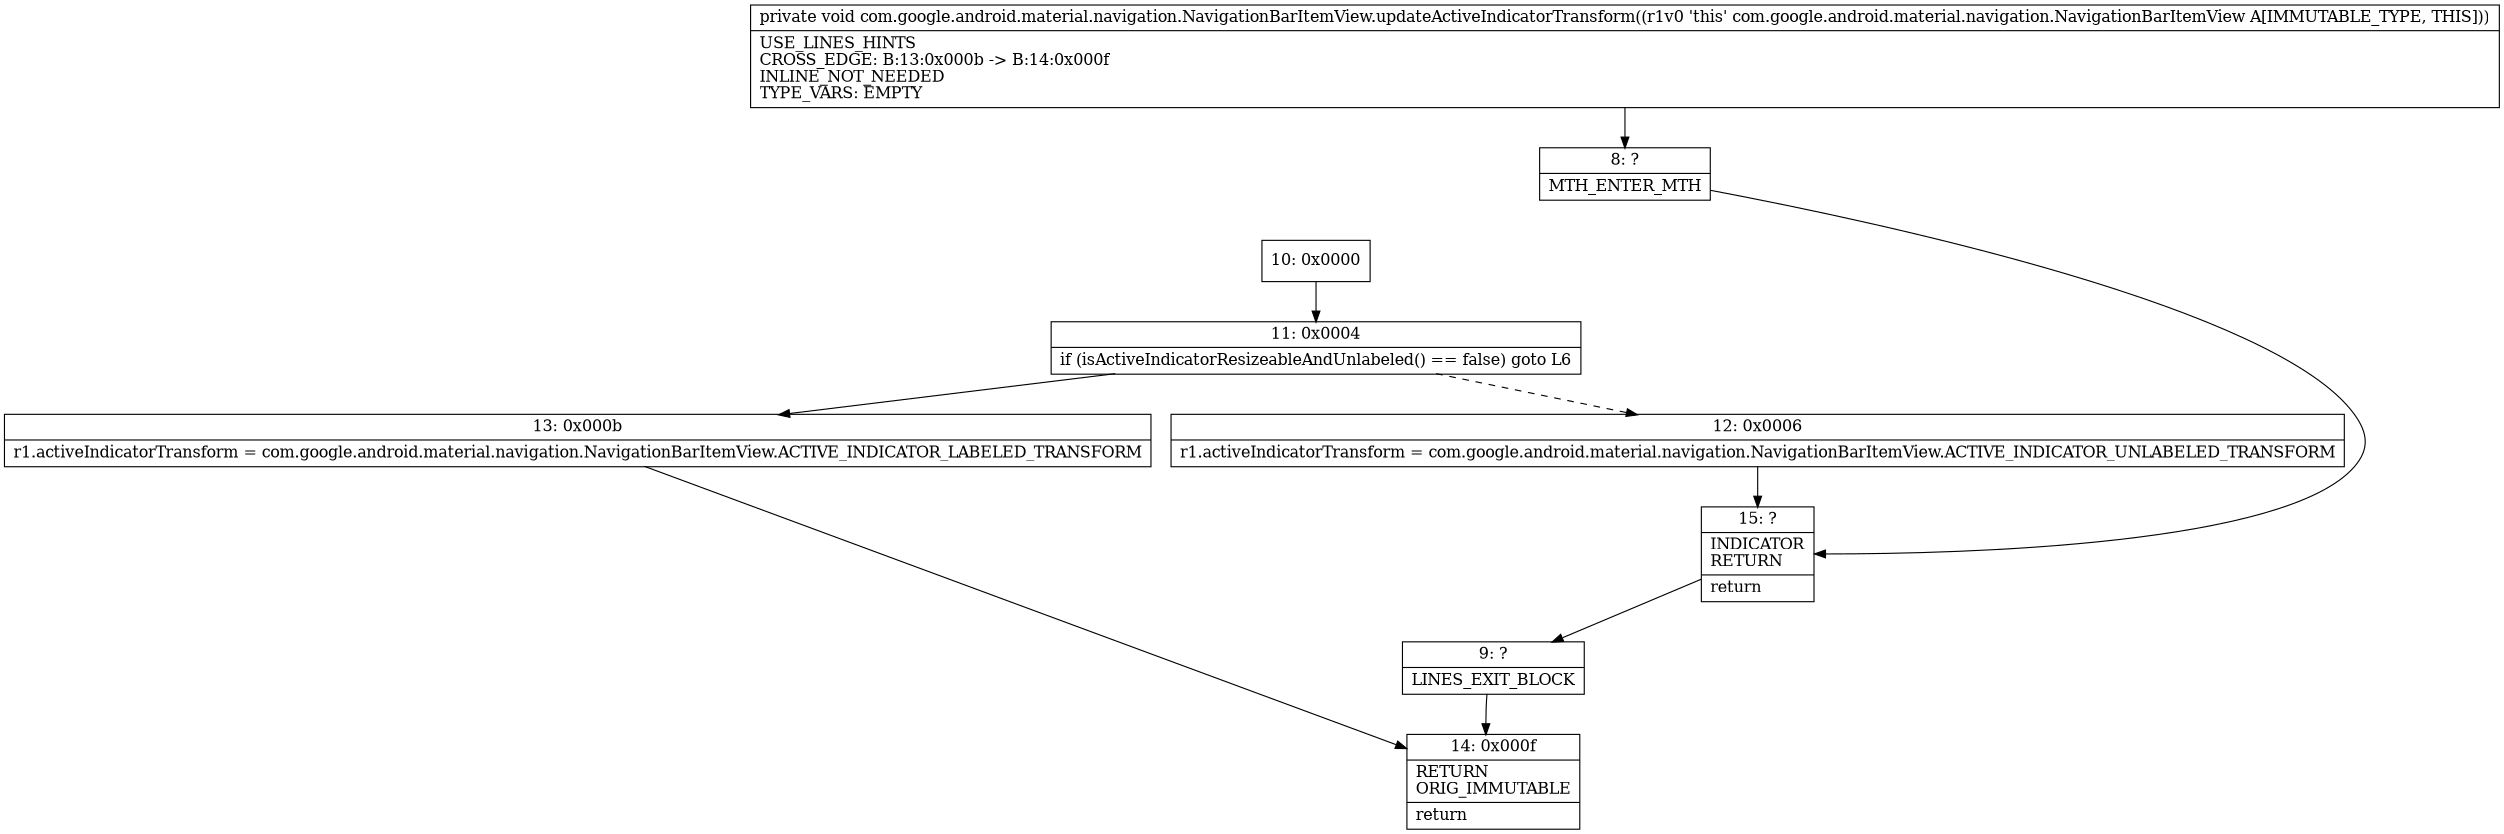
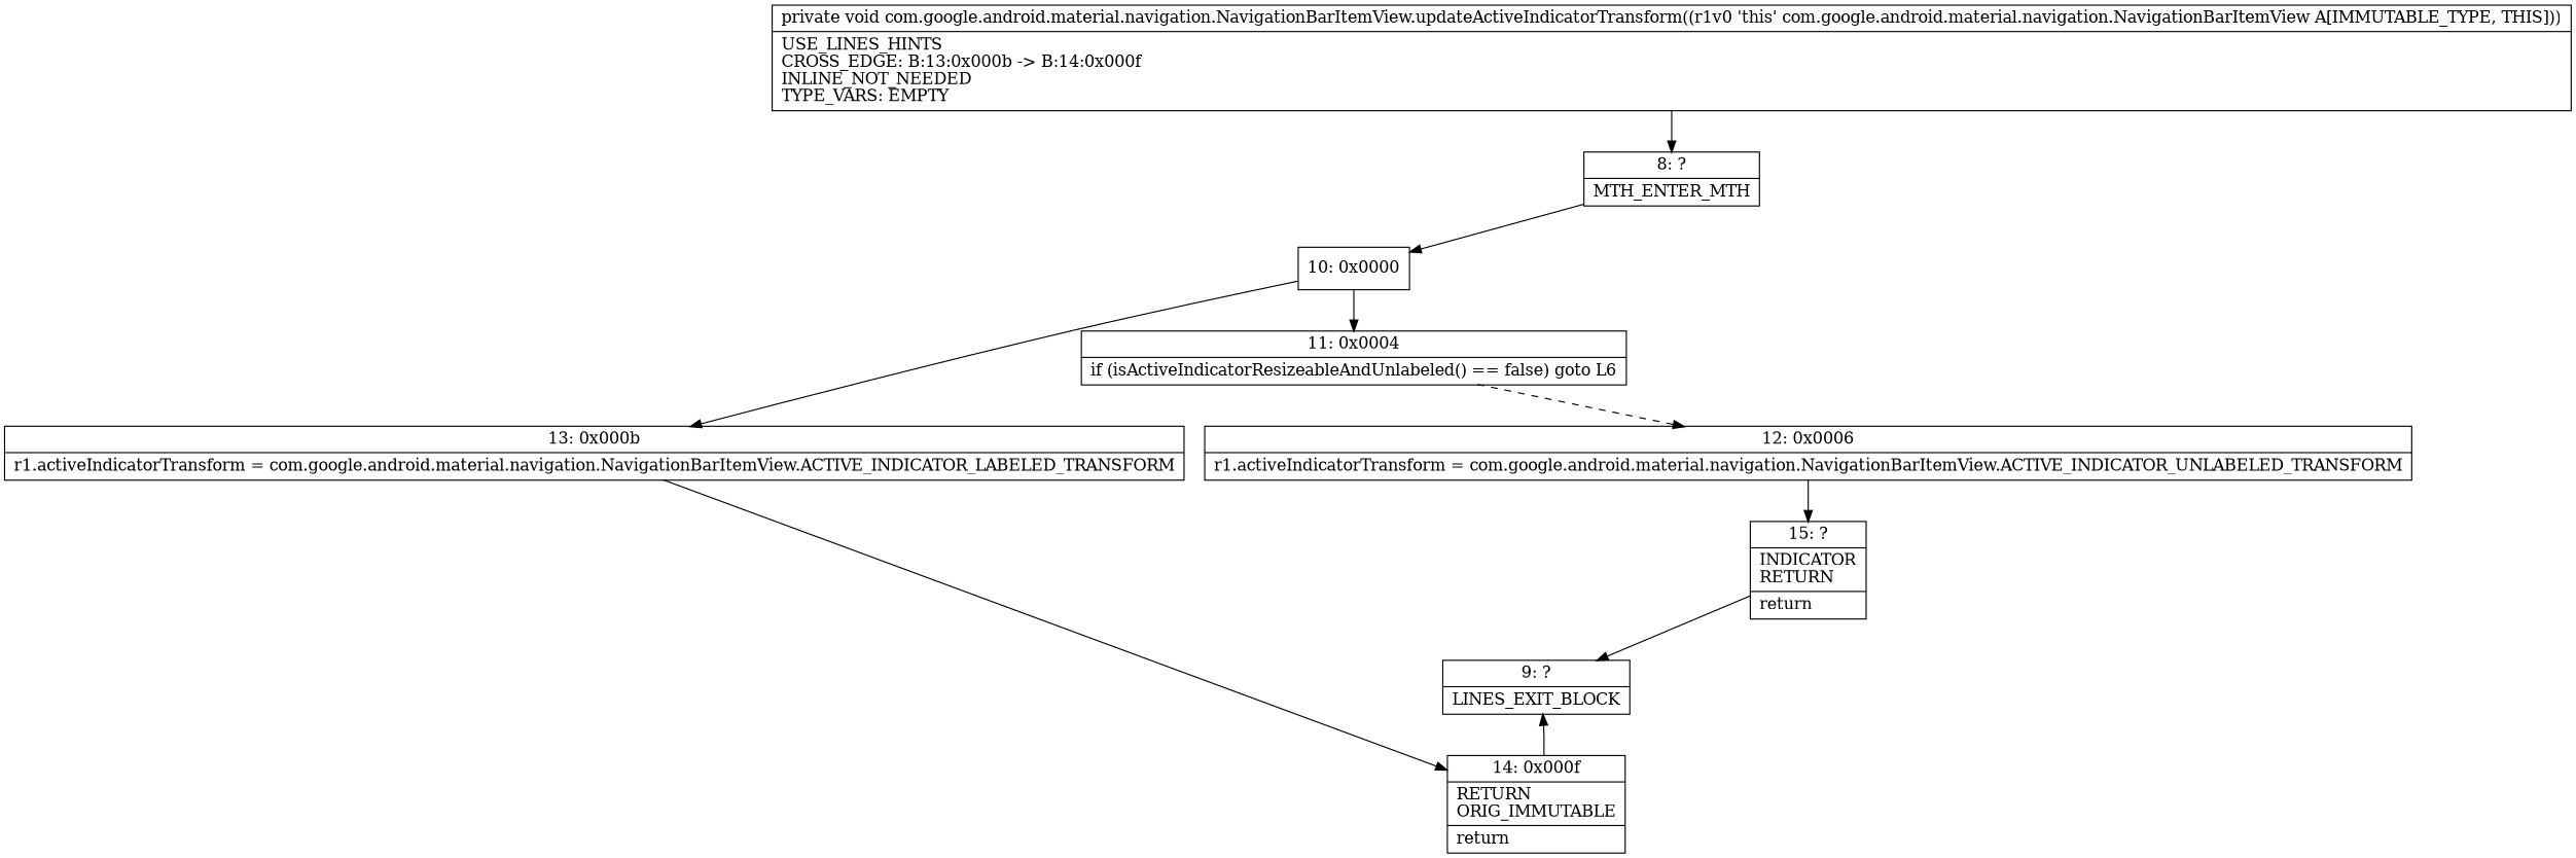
  digraph {
    node [shape=record]
    n1 [label="{8\:\ ?|MTH_ENTER_MTH\l}"]
    n2 [label="{10\:\ 0x0000}"]
    n3 [label="{11\:\ 0x0004|if (isActiveIndicatorResizeableAndUnlabeled() == false) goto L6\l}"]
    n4 [label="{12\:\ 0x0006|r1.activeIndicatorTransform = com.google.android.material.navigation.NavigationBarItemView.ACTIVE_INDICATOR_UNLABELED_TRANSFORM\l}"]
    n5 [label="{13\:\ 0x000b|r1.activeIndicatorTransform = com.google.android.material.navigation.NavigationBarItemView.ACTIVE_INDICATOR_LABELED_TRANSFORM\l}"]
    n6 [label="{15\:\ ?|INDICATOR\lRETURN\l|return\l}"]
    n7 [label="{14\:\ 0x000f|RETURN\lORIG_IMMUTABLE\l|return\l}"]
    n8 [label="{9\:\ ?|LINES_EXIT_BLOCK\l}"]
    n9 [label="{private void com.google.android.material.navigation.NavigationBarItemView.updateActiveIndicatorTransform((r1v0 'this' com.google.android.material.navigation.NavigationBarItemView A[IMMUTABLE_TYPE, THIS]))  | USE_LINES_HINTS\lCROSS_EDGE: B:13:0x000b \-\> B:14:0x000f\lINLINE_NOT_NEEDED\lTYPE_VARS: EMPTY\l}"]
-   n1 -> n6
+   n1 -> n2
    n2 -> n3
    n3 -> n4 [style=dashed]
-   n3 -> n5
+   n2 -> n5
    n4 -> n6
    n5 -> n7
    n6 -> n8
-   n8 -> n7
+   n7 -> n8
    n9 -> n1
  }
